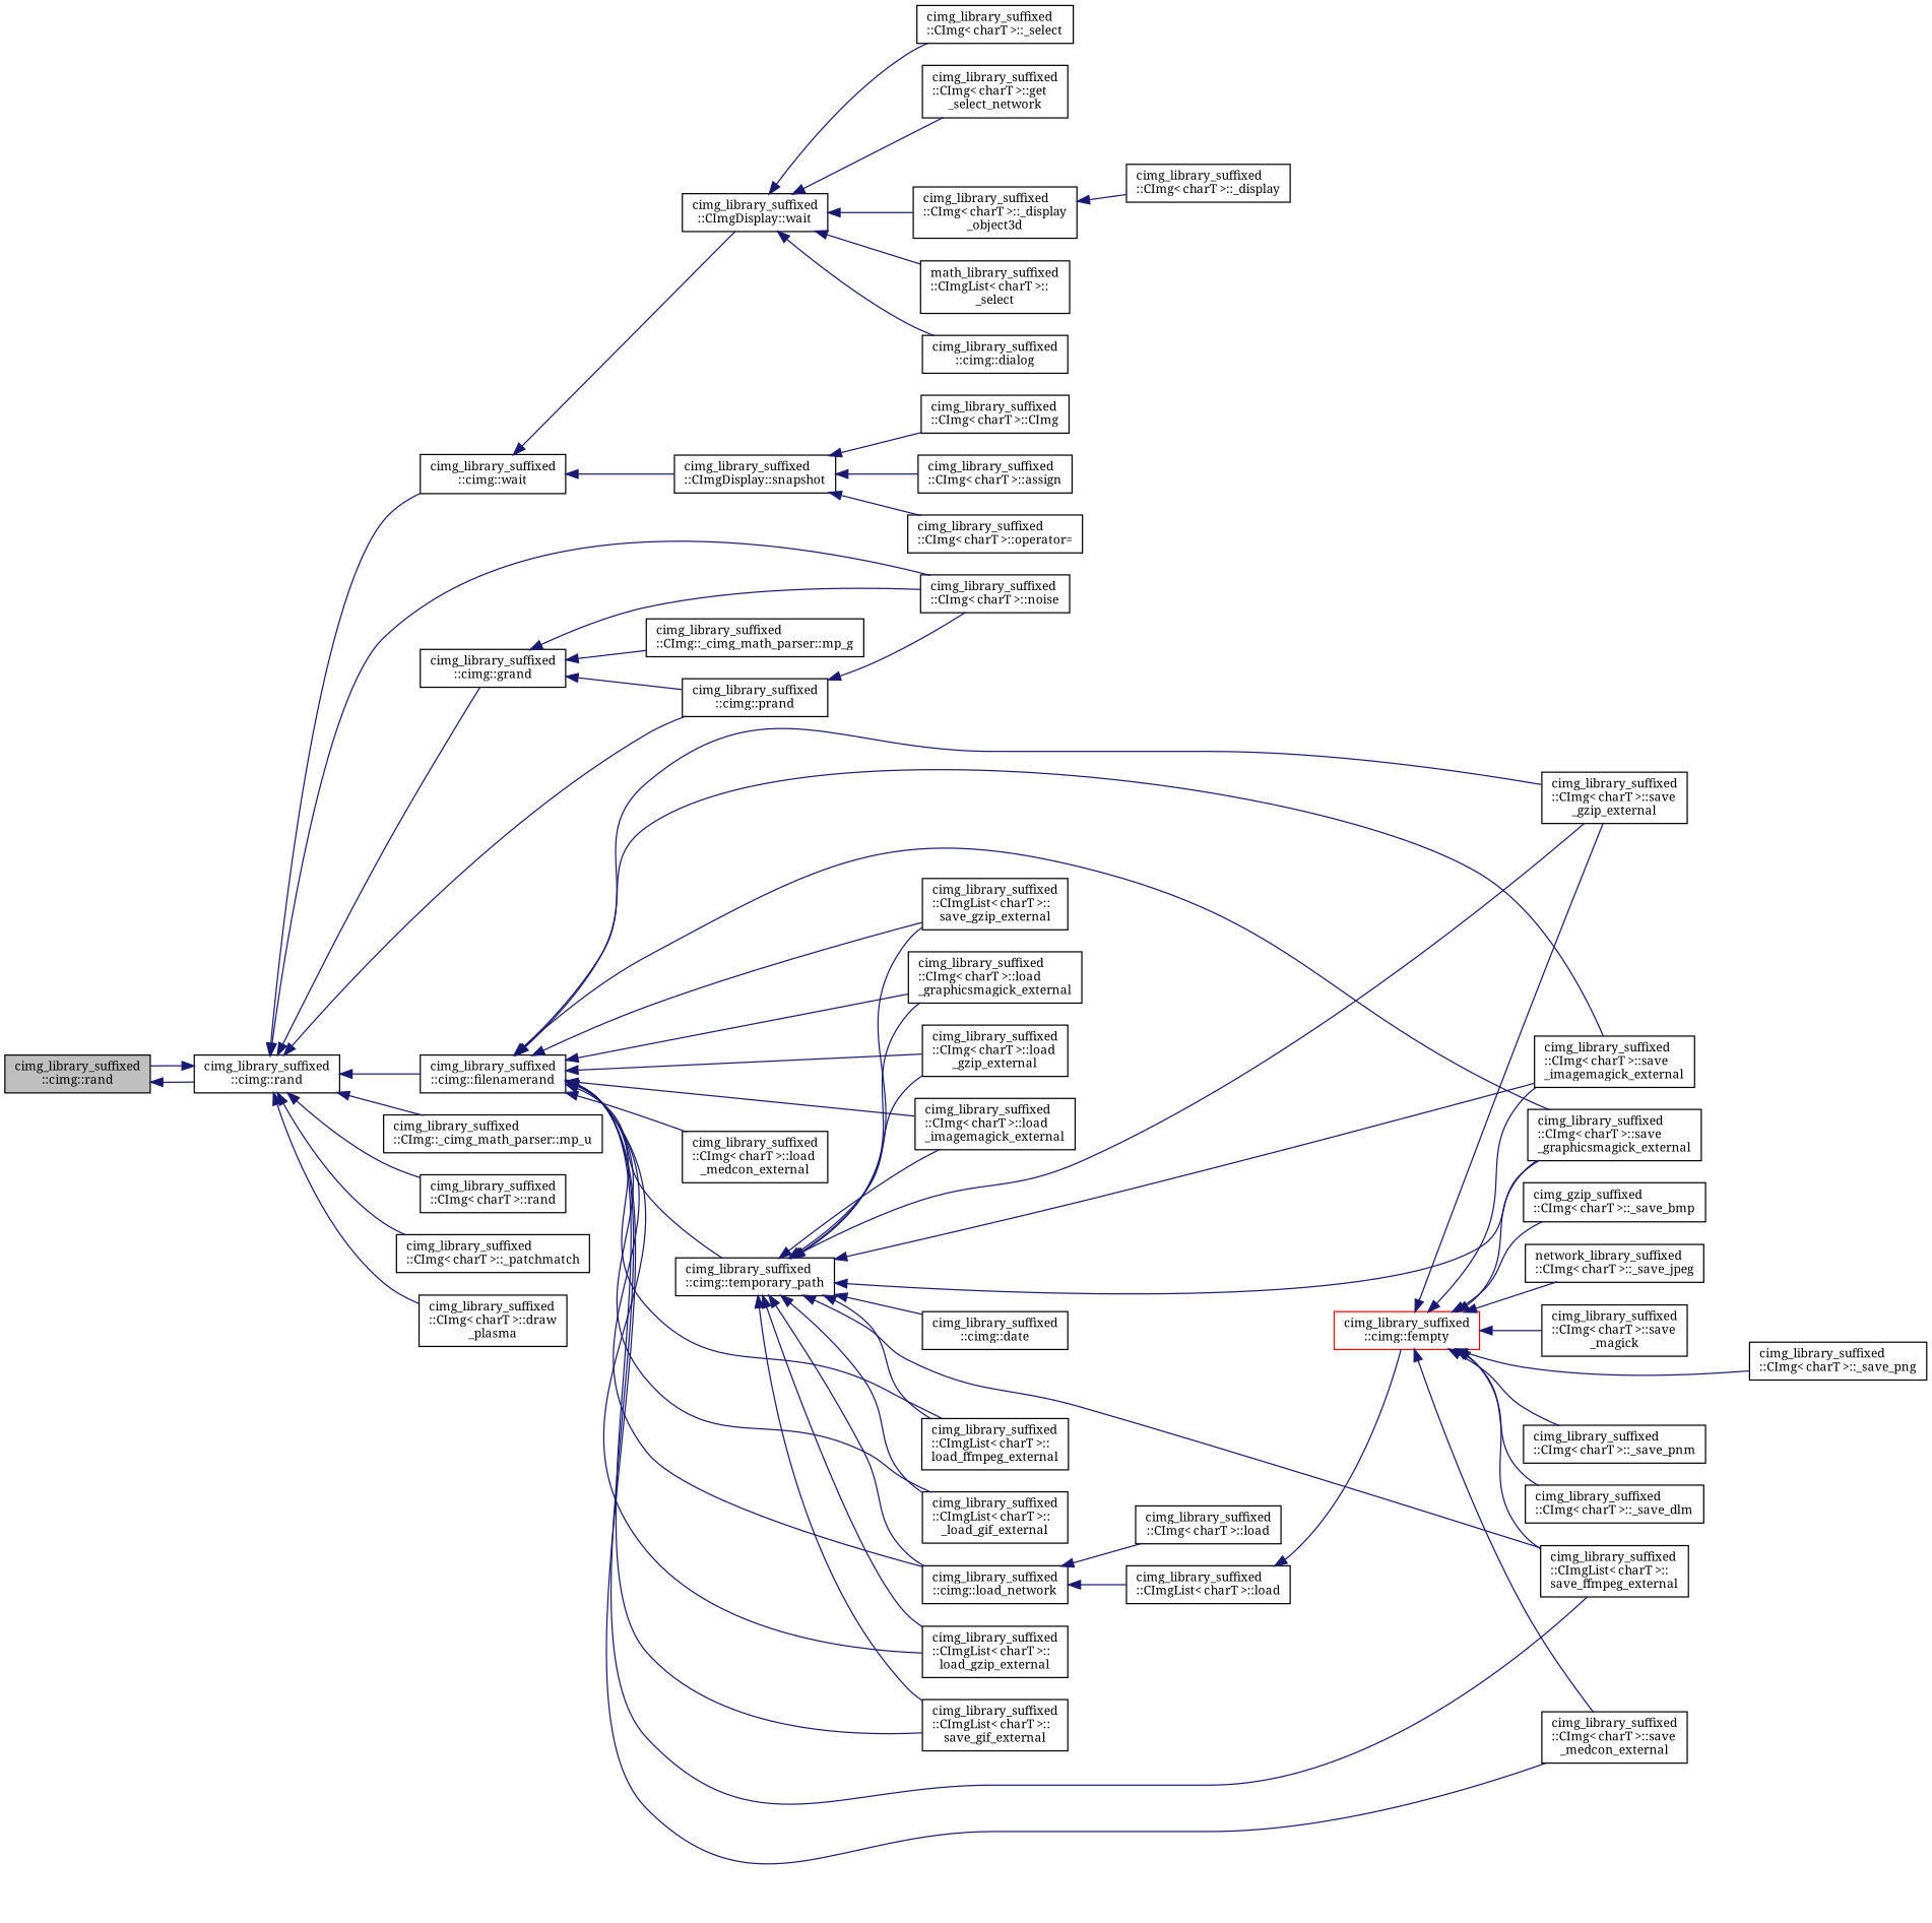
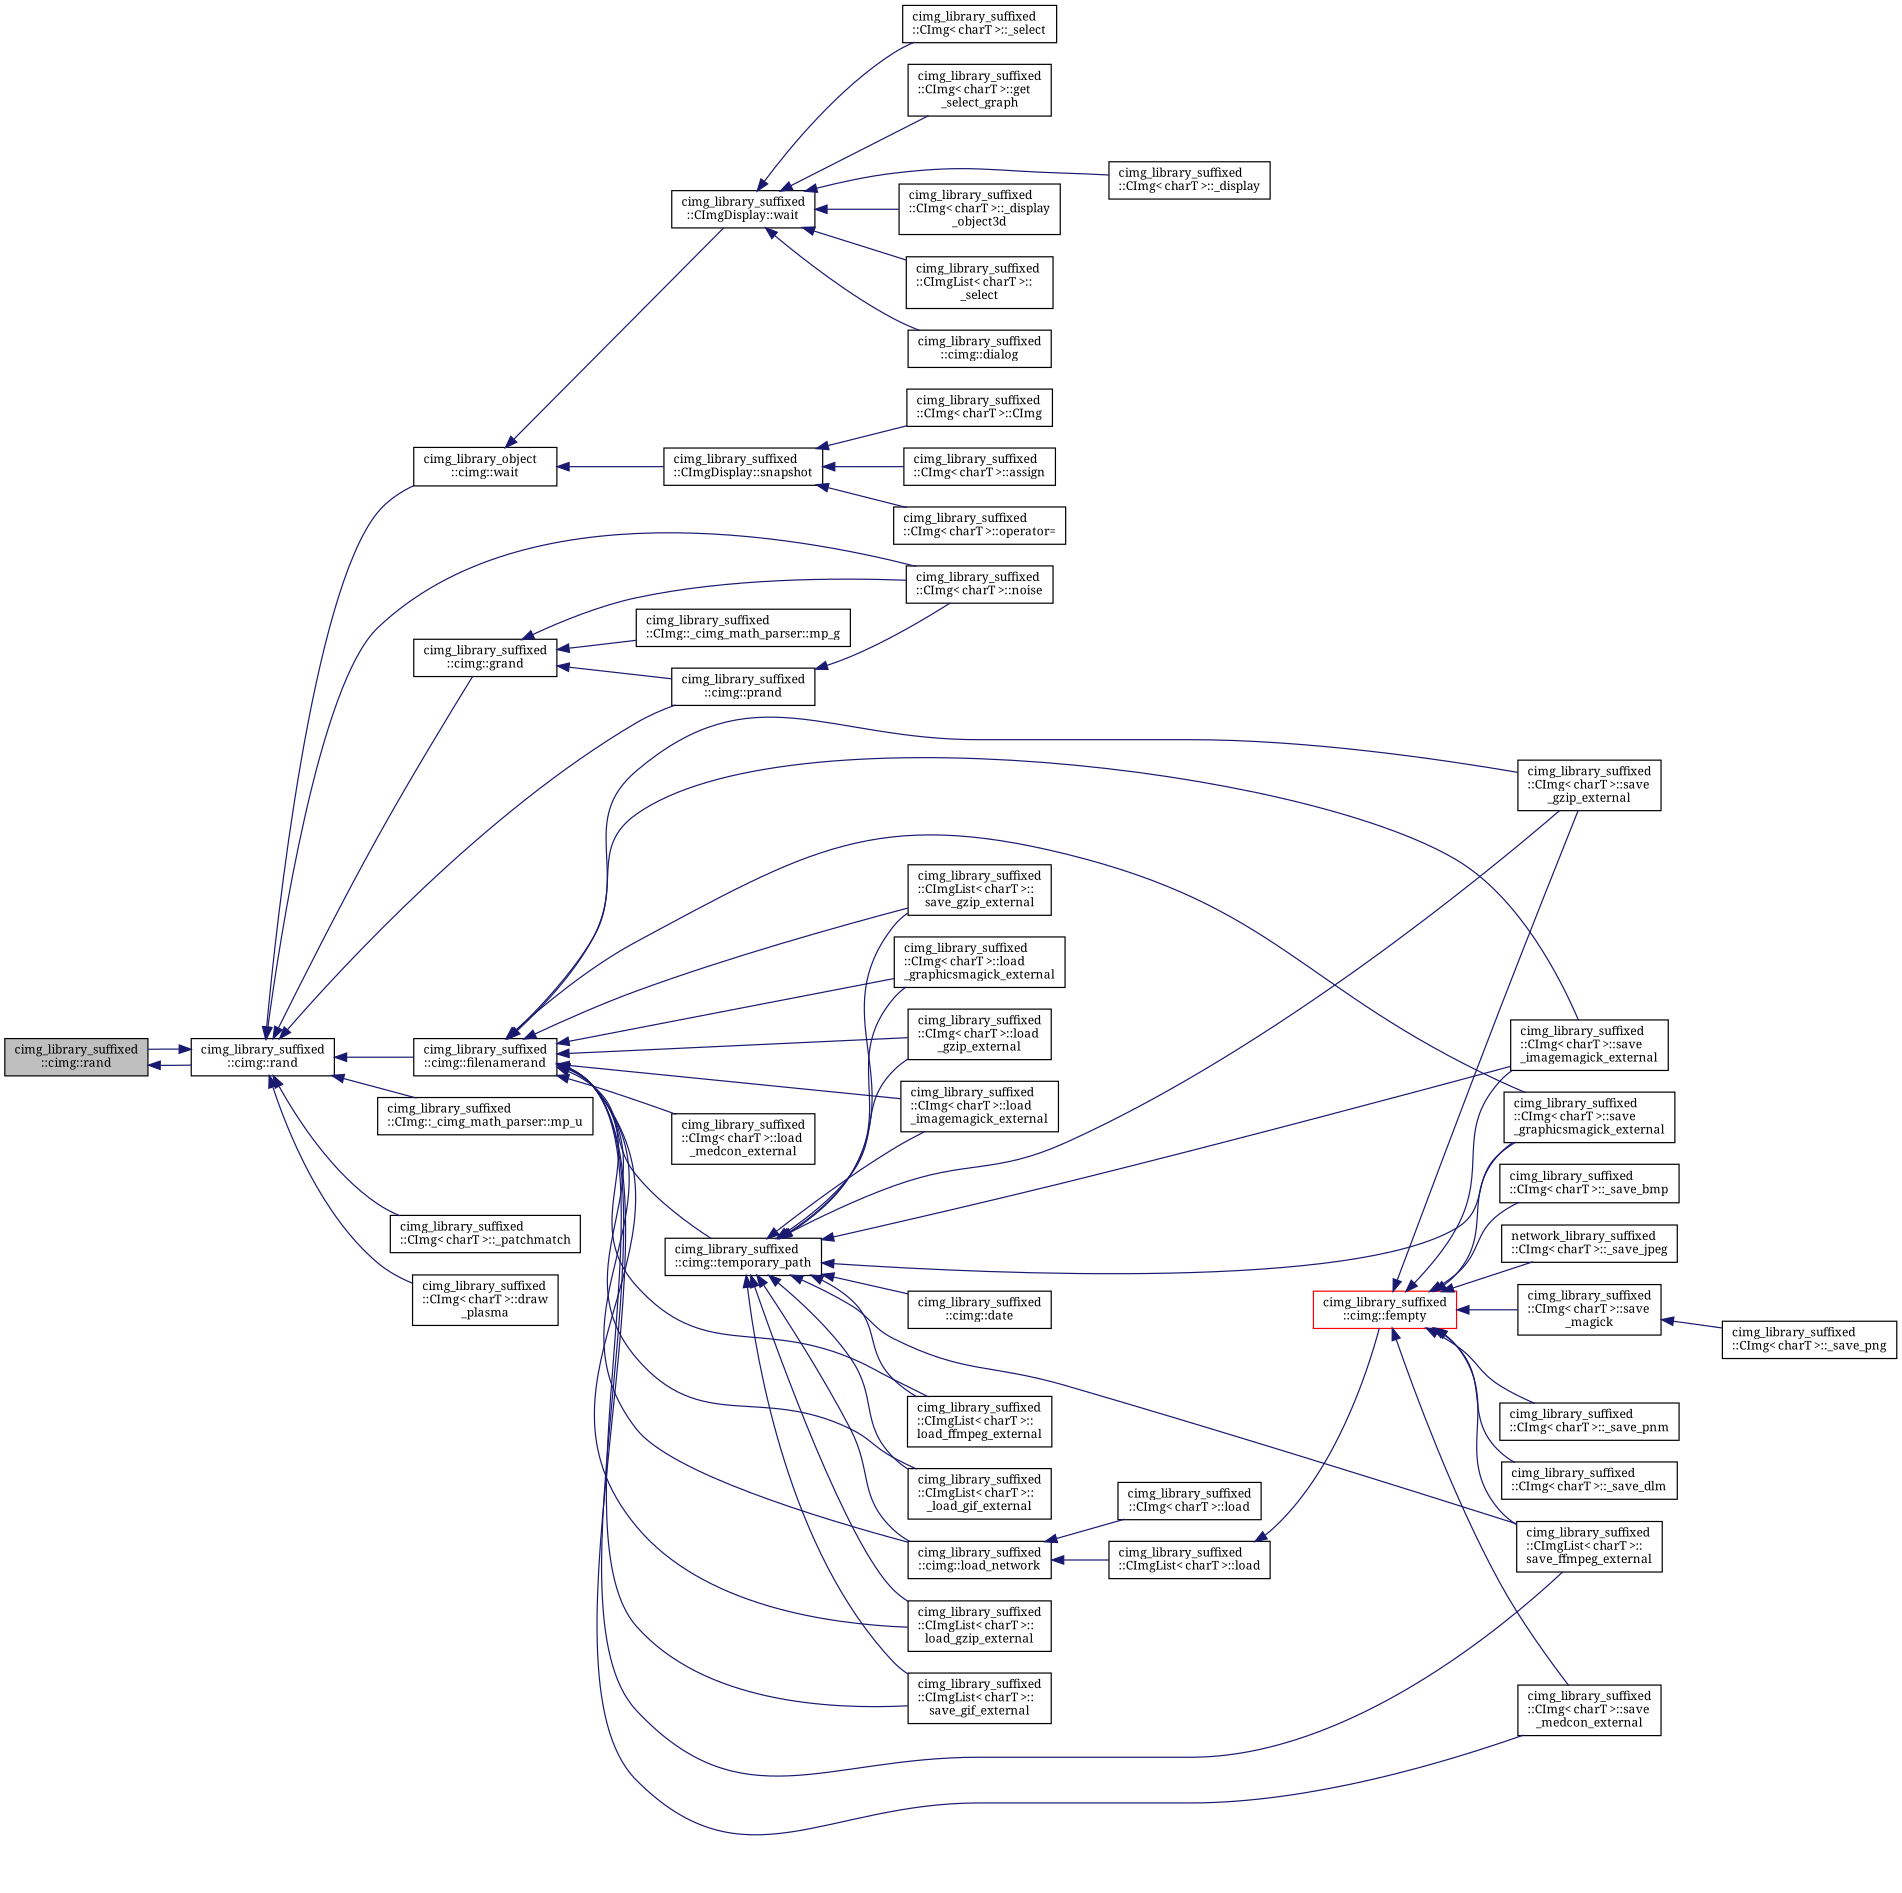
  digraph {
    fontname="Noto Serif"
    rankdir=LR
    node [color=black fillcolor=white fontname="Noto Serif" fontsize=10 shape=record style=filled]
    edge [color=midnightblue dir=back fontname="Noto Serif" fontsize=10 labelfontname=Helvetica labelfontsize=10 style=solid]
    n1 [fillcolor=grey75 fontcolor=black height=0.2 label="cimg_library_suffixed\l::cimg::rand" width=0.4]
    n2 [height=0.2 label="cimg_library_suffixed\l::cimg::rand" width=0.4]
-   n3 [height=0.2 label="cimg_library_suffixed\l::cimg::wait" width=0.4]
+   n3 [height=0.2 label="cimg_library_object\l::cimg::wait" width=0.4]
    n4 [height=0.2 label="cimg_library_suffixed\l::cimg::grand" width=0.4]
    n5 [height=0.2 label="cimg_library_suffixed\l::cimg::prand" width=0.4]
    n6 [height=0.2 label="cimg_library_suffixed\l::CImg\< charT \>::noise" width=0.4]
    n7 [height=0.2 label="cimg_library_suffixed\l::cimg::filenamerand" width=0.4]
    n8 [height=0.2 label="cimg_library_suffixed\l::CImg::_cimg_math_parser::mp_u" width=0.4]
-   n9 [height=0.2 label="cimg_library_suffixed\l::CImg\< charT \>::rand" width=0.4]
    n10 [height=0.2 label="cimg_library_suffixed\l::CImg\< charT \>::_patchmatch" width=0.4]
    n11 [height=0.2 label="cimg_library_suffixed\l::CImg\< charT \>::draw\l_plasma" width=0.4]
    n12 [height=0.2 label="cimg_library_suffixed\l::CImgDisplay::wait" width=0.4]
    n13 [height=0.2 label="cimg_library_suffixed\l::CImgDisplay::snapshot" width=0.4]
    n14 [height=0.2 label="cimg_library_suffixed\l::CImg::_cimg_math_parser::mp_g" width=0.4]
    n15 [height=0.2 label="cimg_library_suffixed\l::CImg\< charT \>::load\l_graphicsmagick_external" width=0.4]
    n16 [height=0.2 label="cimg_library_suffixed\l::CImg\< charT \>::load\l_gzip_external" width=0.4]
    n17 [height=0.2 label="cimg_library_suffixed\l::CImg\< charT \>::load\l_imagemagick_external" width=0.4]
    n18 [height=0.2 label="cimg_library_suffixed\l::CImg\< charT \>::load\l_medcon_external" width=0.4]
    n19 [height=0.2 label="cimg_library_suffixed\l::CImg\< charT \>::save\l_gzip_external" width=0.4]
    n20 [height=0.2 label="cimg_library_suffixed\l::CImg\< charT \>::save\l_graphicsmagick_external" width=0.4]
    n21 [height=0.2 label="cimg_library_suffixed\l::CImg\< charT \>::save\l_imagemagick_external" width=0.4]
    n22 [height=0.2 label="cimg_library_suffixed\l::CImg\< charT \>::save\l_medcon_external" width=0.4]
    n23 [height=0.2 label="cimg_library_suffixed\l::CImgList\< charT \>::\lload_ffmpeg_external" width=0.4]
    n24 [height=0.2 label="cimg_library_suffixed\l::CImgList\< charT \>::\l_load_gif_external" width=0.4]
    n25 [height=0.2 label="cimg_library_suffixed\l::CImgList\< charT \>::\lload_gzip_external" width=0.4]
    n26 [height=0.2 label="cimg_library_suffixed\l::CImgList\< charT \>::\lsave_gif_external" width=0.4]
    n27 [height=0.2 label="cimg_library_suffixed\l::CImgList\< charT \>::\lsave_gzip_external" width=0.4]
    n28 [height=0.2 label="cimg_library_suffixed\l::CImgList\< charT \>::\lsave_ffmpeg_external" width=0.4]
    n29 [height=0.2 label="cimg_library_suffixed\l::cimg::temporary_path" width=0.4]
    n30 [height=0.2 label="cimg_library_suffixed\l::cimg::load_network" width=0.4]
    n31 [height=0.2 label="cimg_library_suffixed\l::CImg\< charT \>::_select" width=0.4]
-   n32 [height=0.2 label="cimg_library_suffixed\l::CImg\< charT \>::get\l_select_network" width=0.4]
+   n32 [height=0.2 label="cimg_library_suffixed\l::CImg\< charT \>::get\l_select_graph" width=0.4]
    n33 [height=0.2 label="cimg_library_suffixed\l::CImg\< charT \>::_display" width=0.4]
    n34 [height=0.2 label="cimg_library_suffixed\l::CImg\< charT \>::_display\l_object3d" width=0.4]
-   n35 [height=0.2 label="math_library_suffixed\l::CImgList\< charT \>::\l_select" width=0.4]
+   n35 [height=0.2 label="cimg_library_suffixed\l::CImgList\< charT \>::\l_select" width=0.4]
    n36 [height=0.2 label="cimg_library_suffixed\l::cimg::dialog" width=0.4]
    n37 [height=0.2 label="cimg_library_suffixed\l::CImg\< charT \>::CImg" width=0.4]
    n38 [height=0.2 label="cimg_library_suffixed\l::CImg\< charT \>::assign" width=0.4]
    n39 [height=0.2 label="cimg_library_suffixed\l::CImg\< charT \>::operator=" width=0.4]
    n40 [height=0.2 label="cimg_library_suffixed\l::cimg::date" width=0.4]
    n41 [height=0.2 label="cimg_library_suffixed\l::CImg\< charT \>::load" width=0.4]
    n42 [height=0.2 label="cimg_library_suffixed\l::CImgList\< charT \>::load" width=0.4]
    n43 [color=red height=0.2 label="cimg_library_suffixed\l::cimg::fempty" width=0.4]
    n44 [height=0.2 label="cimg_library_suffixed\l::CImg\< charT \>::_save_dlm" width=0.4]
-   n45 [height=0.2 label="cimg_gzip_suffixed\l::CImg\< charT \>::_save_bmp" width=0.4]
+   n45 [height=0.2 label="cimg_library_suffixed\l::CImg\< charT \>::_save_bmp" width=0.4]
    n46 [height=0.2 label="network_library_suffixed\l::CImg\< charT \>::_save_jpeg" width=0.4]
    n47 [height=0.2 label="cimg_library_suffixed\l::CImg\< charT \>::save\l_magick" width=0.4]
    n48 [height=0.2 label="cimg_library_suffixed\l::CImg\< charT \>::_save_png" width=0.4]
    n49 [height=0.2 label="cimg_library_suffixed\l::CImg\< charT \>::_save_pnm" width=0.4]
    n1 -> n2
    n2 -> n1
    n2 -> n3
    n2 -> n4
    n2 -> n5
    n2 -> n6
    n2 -> n7
    n2 -> n8
-   n2 -> n9
    n2 -> n10
    n2 -> n11
    n3 -> n12
    n3 -> n13
    n4 -> n5
    n4 -> n6
    n4 -> n14
    n5 -> n6
    n7 -> n15
    n7 -> n16
    n7 -> n17
    n7 -> n18
    n7 -> n19
    n7 -> n20
    n7 -> n21
    n7 -> n22
    n7 -> n23
    n7 -> n24
    n7 -> n25
    n7 -> n26
    n7 -> n27
    n7 -> n28
    n7 -> n29
    n7 -> n30
    n12 -> n31
    n12 -> n32
-   n34 -> n33
+   n12 -> n33
    n12 -> n34
    n12 -> n35
    n12 -> n36
    n13 -> n37
    n13 -> n38
    n13 -> n39
    n29 -> n15
    n29 -> n16
    n29 -> n17
    n29 -> n19
    n29 -> n20
    n29 -> n21
    n29 -> n23
    n29 -> n24
    n29 -> n25
    n29 -> n26
    n29 -> n27
    n29 -> n28
    n29 -> n30
    n29 -> n40
    n30 -> n41
    n30 -> n42
    n42 -> n43
    n43 -> n19
    n43 -> n20
    n43 -> n21
    n43 -> n22
    n43 -> n28
    n43 -> n44
    n43 -> n45
    n43 -> n46
    n43 -> n47
-   n43 -> n48
+   n47 -> n48
    n43 -> n49
  }
